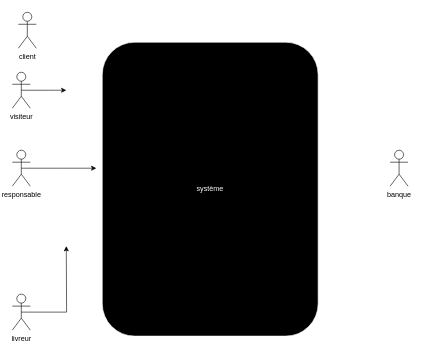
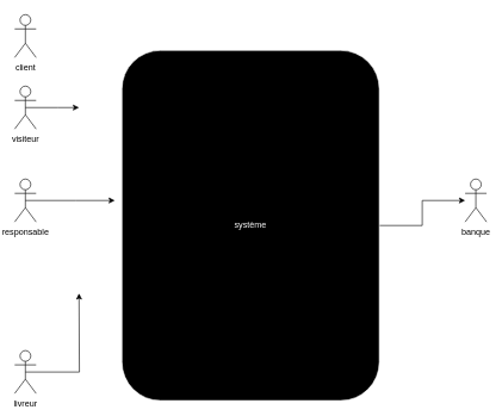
  <mxCell id="0" />
  <mxCell id="1" parent="0" />
+ <mxCell id="2" style="edgeStyle=orthogonalEdgeStyle;rounded=0;orthogonalLoop=1;jettySize=auto;html=1;exitX=1;exitY=0.5;exitDx=0;exitDy=0;fontColor=#FFFFFF;" parent="1" source="3" target="11" edge="1"><mxGeometry relative="1" as="geometry" /></mxCell>
  <mxCell id="3" value="système" style="rounded=1;whiteSpace=wrap;html=2;fillColor=#000000;strokeColor=#FFFFFF;fontColor=#FFFFFF;" parent="1" vertex="1"><mxGeometry x="170" y="70" width="360" height="490" as="geometry" /></mxCell>
- <mxCell id="4" value="client" style="shape=umlActor;verticalLabelPosition=bottom;verticalAlign=top;html=1;" parent="1" vertex="1"><mxGeometry x="30" y="20" width="30" height="60" as="geometry" /></mxCell>
+ <mxCell id="4" value="client" style="shape=umlActor;verticalLabelPosition=bottom;verticalAlign=top;html=1;" parent="1" vertex="1"><mxGeometry x="20" y="20" width="30" height="60" as="geometry" /></mxCell>
  <mxCell id="5" style="edgeStyle=orthogonalEdgeStyle;rounded=0;orthogonalLoop=1;jettySize=auto;html=1;exitX=0.5;exitY=0.5;exitDx=0;exitDy=0;exitPerimeter=0;" parent="1" source="6" edge="1"><mxGeometry relative="1" as="geometry"><mxPoint x="110" y="150" as="targetPoint" /></mxGeometry></mxCell>
  <mxCell id="6" value="visiteur" style="shape=umlActor;verticalLabelPosition=bottom;verticalAlign=top;html=1;" parent="1" vertex="1"><mxGeometry x="20" y="120" width="30" height="60" as="geometry" /></mxCell>
  <mxCell id="7" style="edgeStyle=orthogonalEdgeStyle;rounded=0;orthogonalLoop=1;jettySize=auto;html=1;exitX=0.5;exitY=0.5;exitDx=0;exitDy=0;exitPerimeter=0;fontColor=#FFFFFF;" parent="1" source="8" edge="1"><mxGeometry relative="1" as="geometry"><mxPoint x="160" y="280" as="targetPoint" /></mxGeometry></mxCell>
  <mxCell id="8" value="responsable" style="shape=umlActor;verticalLabelPosition=bottom;verticalAlign=top;html=1;" parent="1" vertex="1"><mxGeometry x="20" y="250" width="30" height="60" as="geometry" /></mxCell>
  <mxCell id="9" style="edgeStyle=orthogonalEdgeStyle;rounded=0;orthogonalLoop=1;jettySize=auto;html=1;exitX=0.5;exitY=0.5;exitDx=0;exitDy=0;exitPerimeter=0;fontColor=#FFFFFF;" parent="1" source="10" edge="1"><mxGeometry relative="1" as="geometry"><mxPoint x="110" y="410" as="targetPoint" /></mxGeometry></mxCell>
  <mxCell id="10" value="livreur" style="shape=umlActor;verticalLabelPosition=bottom;verticalAlign=top;html=1;" parent="1" vertex="1"><mxGeometry x="20" y="490" width="30" height="60" as="geometry" /></mxCell>
  <mxCell id="11" value="banque" style="shape=umlActor;verticalLabelPosition=bottom;verticalAlign=top;html=1;" parent="1" vertex="1"><mxGeometry x="650" y="250" width="30" height="60" as="geometry" /></mxCell>
